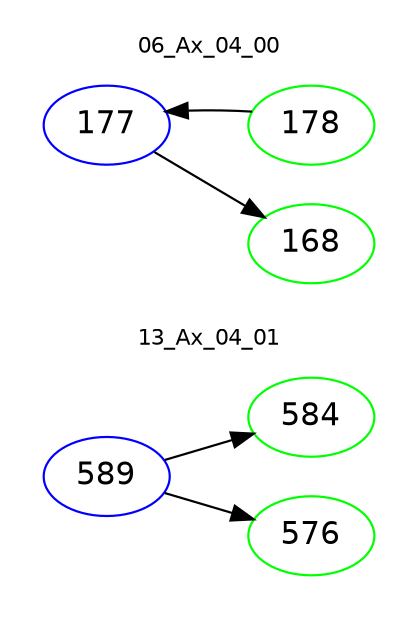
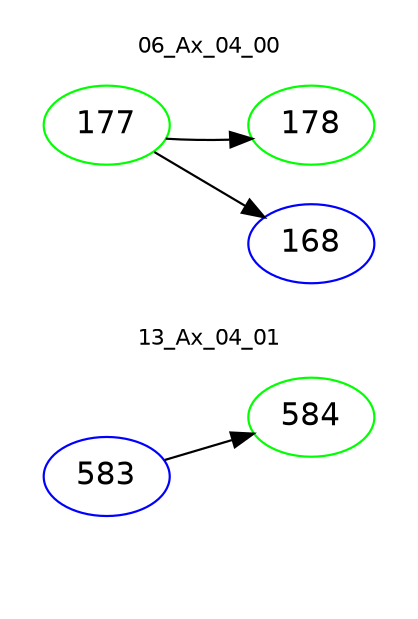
  digraph {
    fontname="DejaVu Sans"
    rankdir=LR
    node [color=green fontname="DejaVu Sans"]
    edge [color=black fontname="DejaVu Sans"]
-   n1 [color=blue label=589]
-   n2 [label=576]
+   n1 [color=blue label=583]
    n3 [label=584]
-   n4 [color=blue label=177]
-   n5 [label=168]
+   n4 [label=177]
+   n5 [color=blue label=168]
    n6 [label=178]
    subgraph cluster_1 {
      color=white
      fontsize=10
      label="13_Ax_04_01"
      n1
-     n2
      n3
    }
    subgraph cluster_2 {
      color=white
      fontsize=10
      label="06_Ax_04_00"
      n4
      n5
      n6
    }
-   n1 -> n2
    n1 -> n3
    n4 -> n5
-   n6 -> n4
+   n4 -> n6
  }
